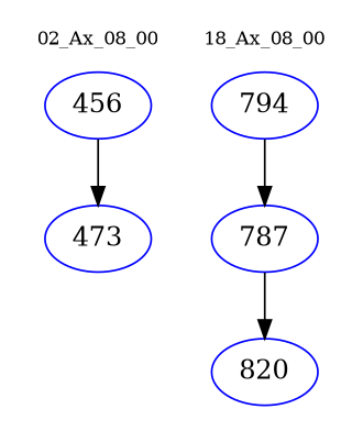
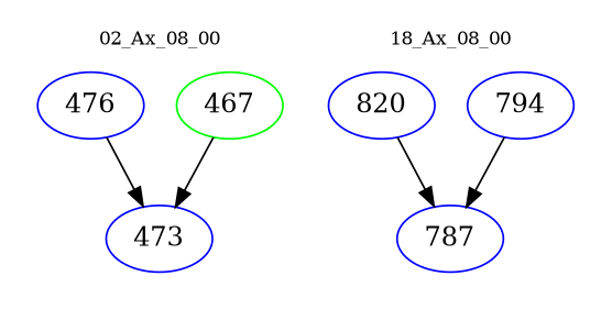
  digraph {
    node [color=blue]
    edge [color=black]
+   n1 [color=green label=467]
    n2 [label=473]
-   n3 [label=456]
+   n3 [label=476]
    n4 [label=794]
    n5 [label=787]
    n6 [label=820]
    subgraph cluster_1 {
      color=white
      fontsize=10
      label="02_Ax_08_00"
+     n1
      n2
      n3
    }
    subgraph cluster_2 {
      color=white
      fontsize=10
      label="18_Ax_08_00"
      n4
      n5
      n6
    }
+   n1 -> n2
    n3 -> n2
    n4 -> n5
-   n5 -> n6
+   n6 -> n5
  }
